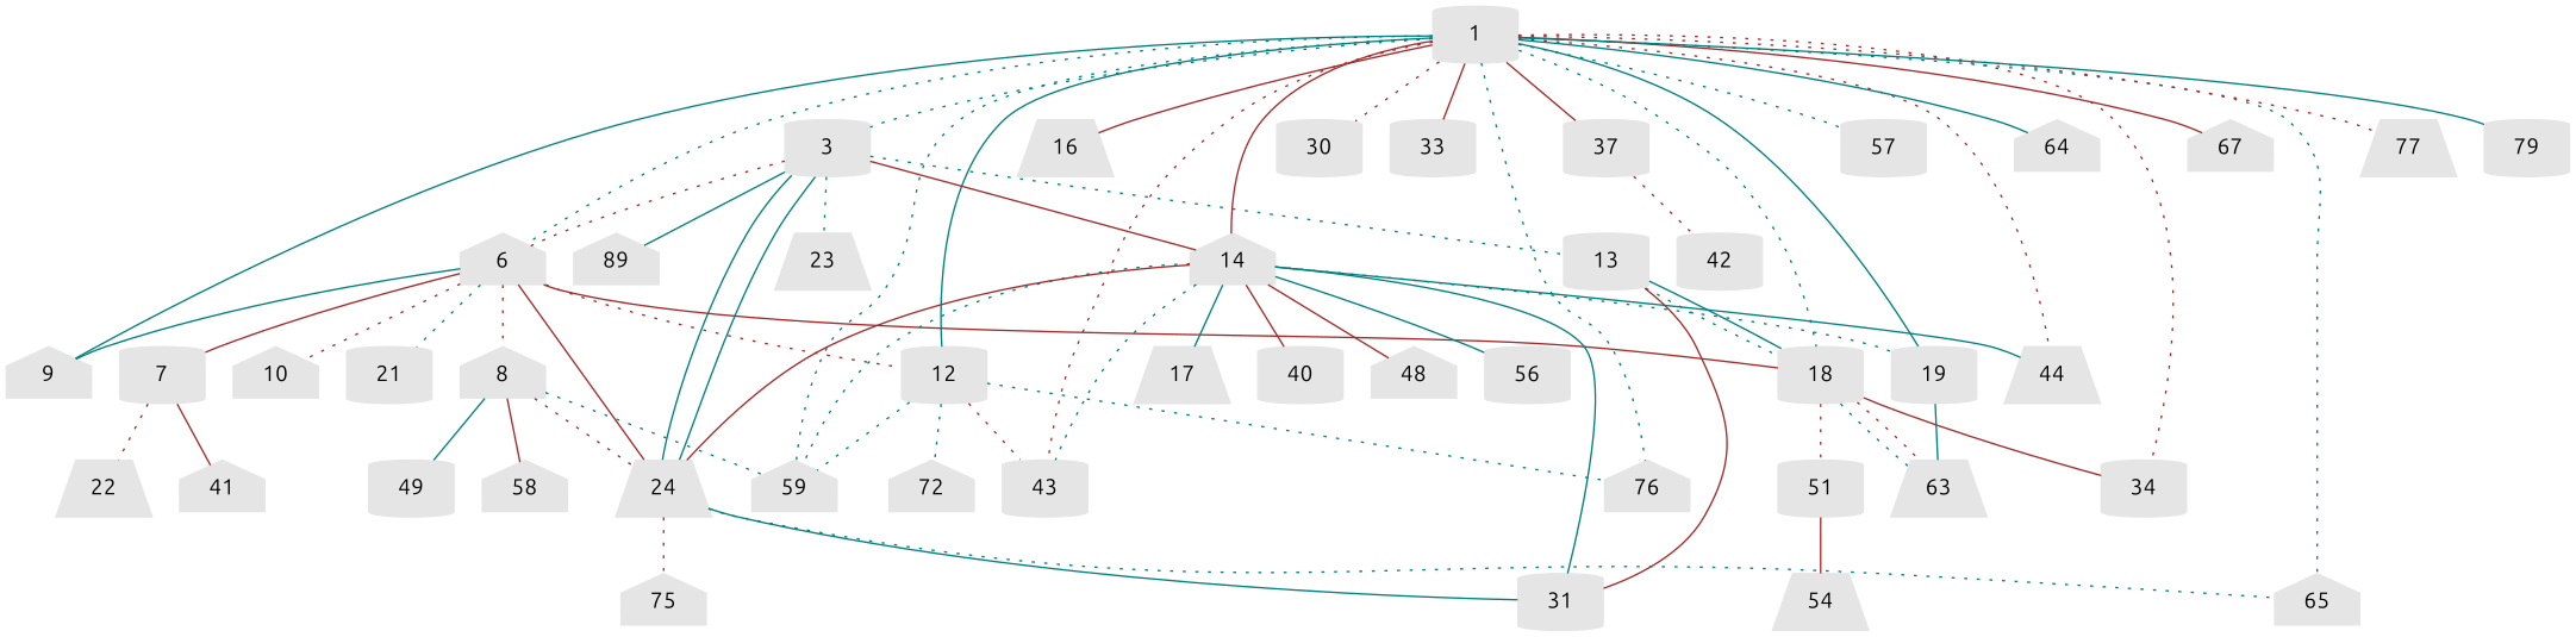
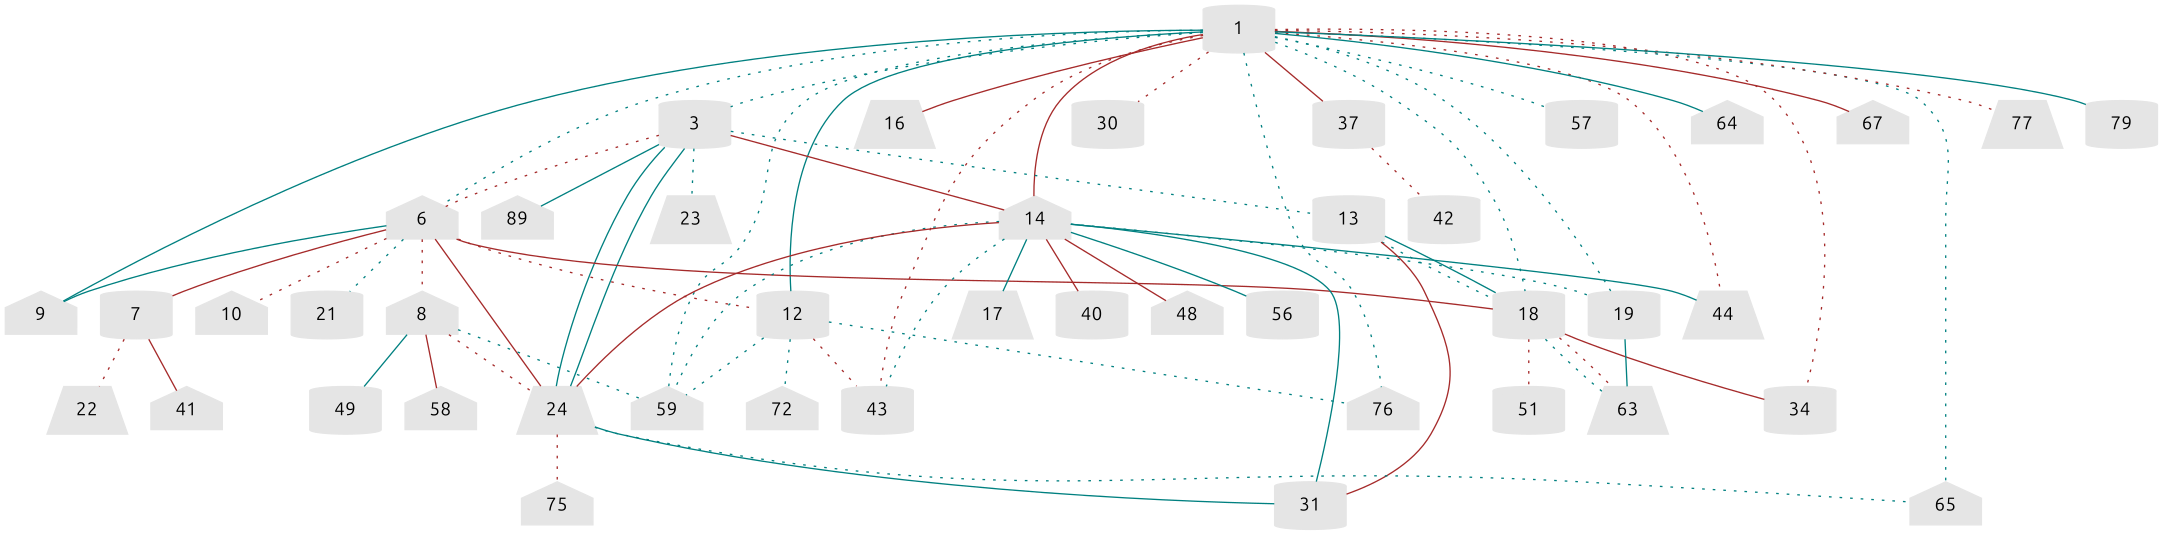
  graph {
    fontname=Ubuntu
    node [color=gray90 fontname=Ubuntu shape=cylinder style=filled]
    edge [color=teal fontname=Ubuntu style=dotted]
    1 [super="+38+2+4"]
    3 [super="+39+29"]
    6 [shape=house super="+84+80+62+15+11"]
    9 [shape=house super="+26+27"]
    12
    14 [shape=house super="+28+20"]
    16 [shape=trapezium]
    18 [super="+87+71"]
    19 [super="+86+91"]
    30
-   33 [super="+88"]
    34 [super="+50+78"]
    37
    43
    44 [shape=trapezium]
    57
    59 [shape=house]
    64 [shape=house]
    65 [shape=house super="+66"]
    67 [shape=house]
    76 [shape=house]
    77 [shape=trapezium]
    79
    13 [super="+35"]
    23 [shape=trapezium]
    24 [shape=trapezium super="+25"]
    89 [shape=house]
    7
    8 [shape=house super="+32"]
    10 [shape=house]
    21
    72 [shape=house]
    31
    17 [shape=trapezium]
    40 [super="+74"]
    48 [shape=house]
    n37 [label=56]
    51
    n39 [label=63 shape=trapezium]
    42
    75 [shape=house]
    22 [shape=trapezium]
    41 [shape=house]
    49
    58 [shape=house]
-   54 [shape=trapezium]
    1 -- 3 [weight=4]
    1 -- 6 [weight=3]
    1 -- 9 [style=solid weight=2]
    1 -- 12 [style=solid]
    1 -- 14 [color=brown style=solid]
    1 -- 16 [color=brown style=solid]
    1 -- 18
-   1 -- 19 [style=solid]
+   1 -- 19
    1 -- 30 [color=brown]
-   1 -- 33 [color=brown style=solid]
    1 -- 34 [color=brown weight=2]
    1 -- 37 [color=brown style=solid weight=2]
    1 -- 43 [color=brown]
    1 -- 44 [color=brown]
    1 -- 57
    1 -- 59
    1 -- 64 [style=solid]
    1 -- 65 [weight=2]
    1 -- 67 [color=brown style=solid]
    1 -- 76
    1 -- 77 [color=brown]
    1 -- 79 [style=solid weight=2]
    3 -- 6 [color=brown weight=2]
    3 -- 14 [color=brown style=solid weight=2]
    3 -- 13
    3 -- 23
    3 -- 24 [style=solid]
    3 -- 24 [style=solid]
    3 -- 89 [style=solid]
    6 -- 9 [style=solid]
    6 -- 12 [color=brown]
    6 -- 18 [color=brown style=solid weight=2]
    6 -- 24 [color=brown style=solid]
    6 -- 7 [color=brown style=solid]
    6 -- 8 [color=brown]
    6 -- 10 [color=brown]
    6 -- 21
    12 -- 43 [color=brown]
    12 -- 59
    12 -- 76
    12 -- 72
    14 -- 19
    14 -- 43
    14 -- 44 [style=solid]
    14 -- 59
    14 -- 24 [color=brown style=solid]
    14 -- 31 [style=solid]
    14 -- 17 [style=solid]
    14 -- 40 [color=brown style=solid]
    14 -- 48 [color=brown style=solid]
    14 -- n37 [style=solid]
    18 -- 34 [color=brown style=solid]
    18 -- 51 [color=brown]
    18 -- n39
    18 -- n39 [color=brown]
    19 -- n39 [style=solid]
    37 -- 42 [color=brown]
    13 -- 18
    13 -- 18 [style=solid]
    13 -- 31 [color=brown style=solid]
    24 -- 65
    24 -- 31 [style=solid]
    24 -- 75 [color=brown]
    7 -- 22 [color=brown]
    7 -- 41 [color=brown style=solid]
    8 -- 59
    8 -- 24 [color=brown]
    8 -- 49 [style=solid]
    8 -- 58 [color=brown style=solid]
-   51 -- 54 [color=brown style=solid]
  }
